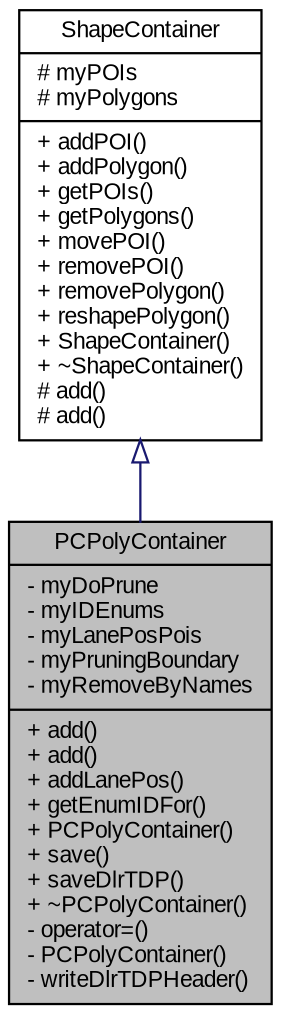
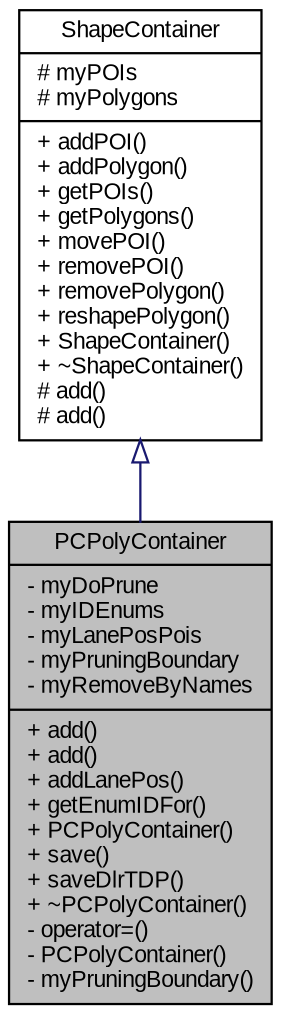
  digraph {
    fontname="Liberation Sans"
    node [color=black fontname="Liberation Sans" fontsize=10 shape=record style=filled]
-   n1 [fillcolor=grey75 fontcolor=black height=0.2 label="{PCPolyContainer\n|- myDoPrune\l- myIDEnums\l- myLanePosPois\l- myPruningBoundary\l- myRemoveByNames\l|+ add()\l+ add()\l+ addLanePos()\l+ getEnumIDFor()\l+ PCPolyContainer()\l+ save()\l+ saveDlrTDP()\l+ ~PCPolyContainer()\l- operator=()\l- PCPolyContainer()\l- writeDlrTDPHeader()\l}" width=0.4]
+   n1 [fillcolor=grey75 fontcolor=black height=0.2 label="{PCPolyContainer\n|- myDoPrune\l- myIDEnums\l- myLanePosPois\l- myPruningBoundary\l- myRemoveByNames\l|+ add()\l+ add()\l+ addLanePos()\l+ getEnumIDFor()\l+ PCPolyContainer()\l+ save()\l+ saveDlrTDP()\l+ ~PCPolyContainer()\l- operator=()\l- PCPolyContainer()\l- myPruningBoundary()\l}" width=0.4]
    n2 [fillcolor=white height=0.2 label="{ShapeContainer\n|# myPOIs\l# myPolygons\l|+ addPOI()\l+ addPolygon()\l+ getPOIs()\l+ getPolygons()\l+ movePOI()\l+ removePOI()\l+ removePolygon()\l+ reshapePolygon()\l+ ShapeContainer()\l+ ~ShapeContainer()\l# add()\l# add()\l}" width=0.4]
    n2 -> n1 [arrowtail=onormal color=midnightblue dir=back fontname="Liberation Sans" fontsize=10 labelfontname=Helvetica labelfontsize=10 style=solid]
  }
